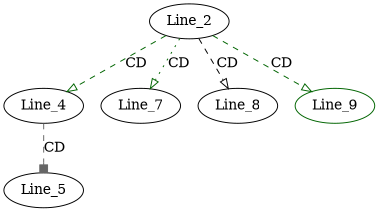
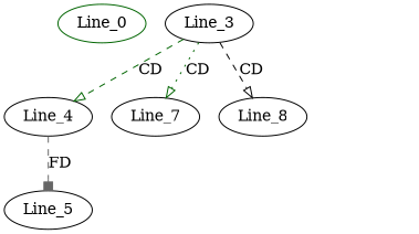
  digraph {
    node [color=black]
    edge [arrowhead=onormal color=darkgreen style=dashed]
-   Line_3 [label=Line_2]
+   Line_0 [color=darkgreen]
+   Line_3
    Line_4
    Line_7
    Line_8
-   Line_9 [color=darkgreen]
    Line_5
    Line_3 -> Line_4 [label=CD]
    Line_3 -> Line_7 [label=CD style=dotted]
    Line_3 -> Line_8 [color=black label=CD]
-   Line_3 -> Line_9 [label=CD]
-   Line_4 -> Line_5 [arrowhead=box color=gray40 label=CD]
+   Line_4 -> Line_5 [arrowhead=box color=gray40 label=FD]
  }
